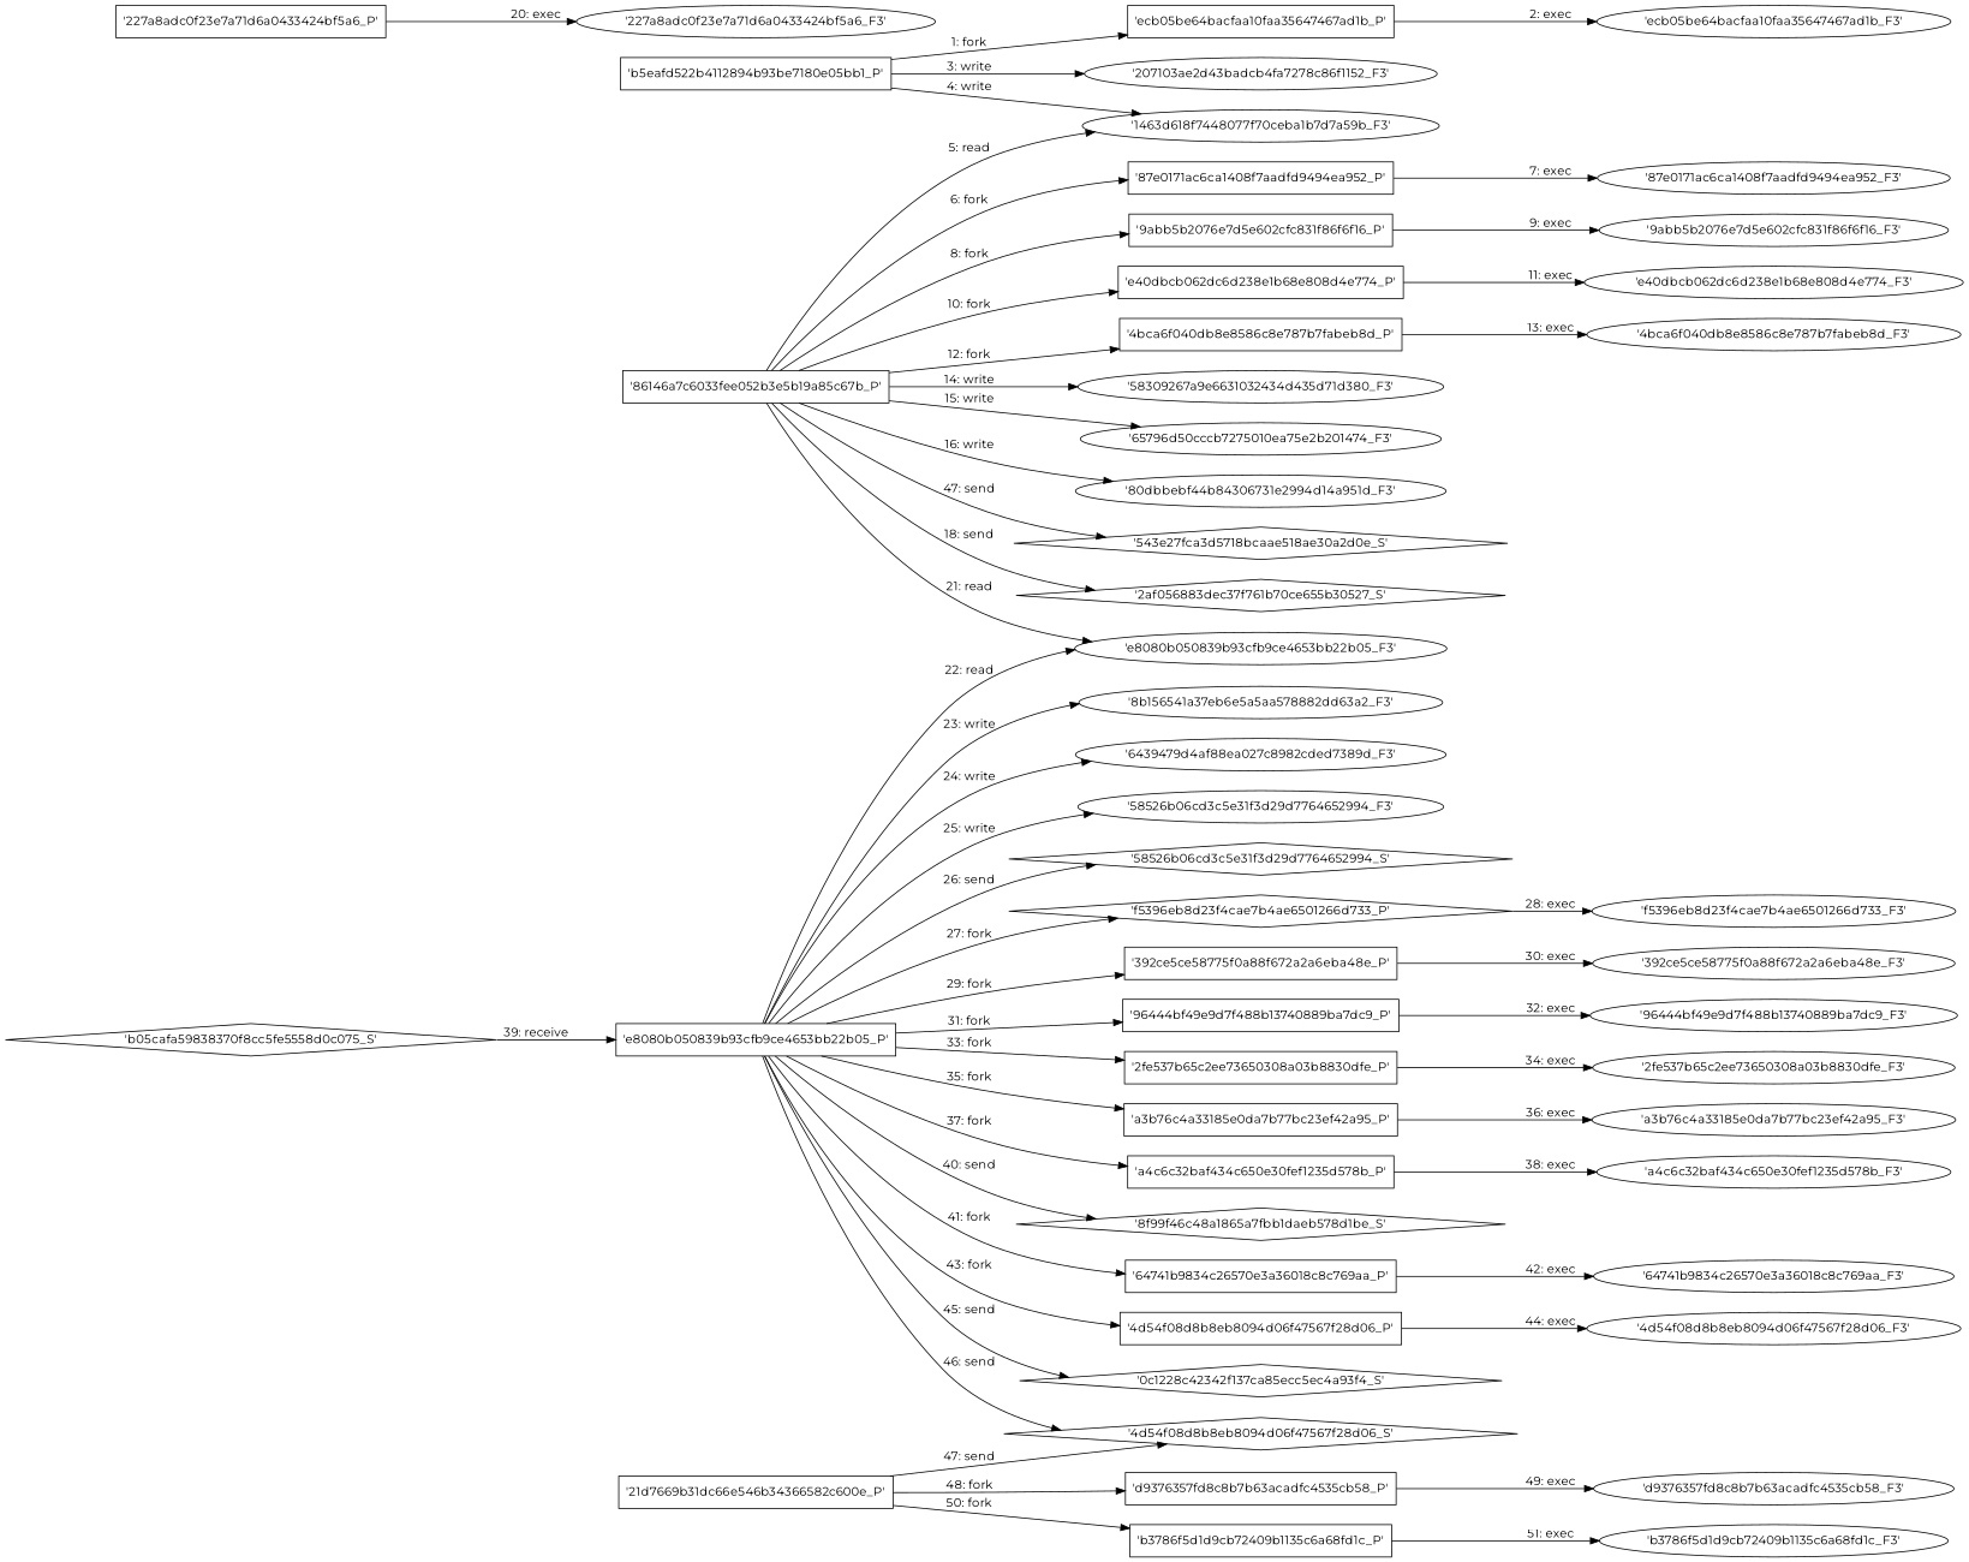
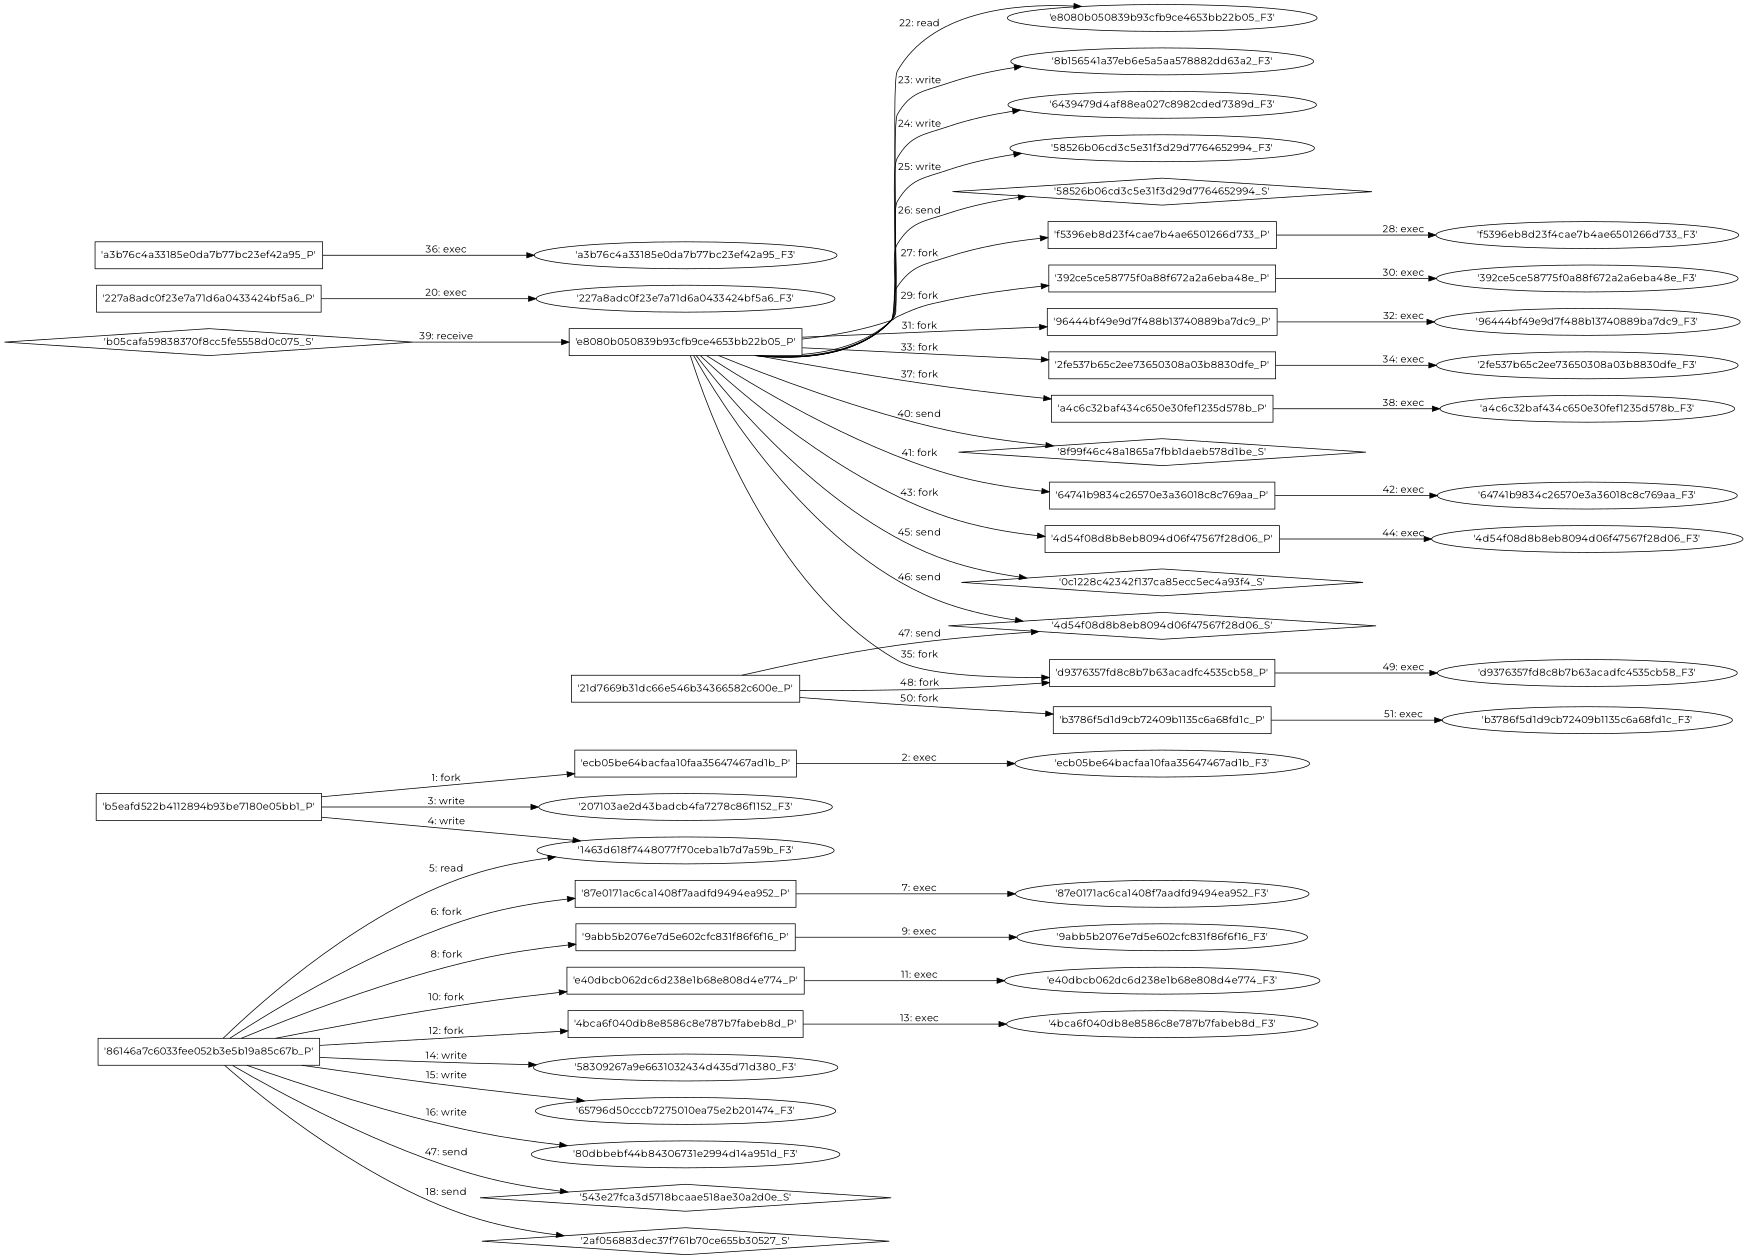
  digraph {
    engine=neato
    fixedsize=false
    fontname=Montserrat
    fontsize=10
    nodesep=0.3
    rankdir=LR
    ranksep=0
    splines=true
    node [fontname=Montserrat node_type=Process shape=ellipse]
    edge [fontname=Montserrat]
    "'b5eafd522b4112894b93be7180e05bb1_P'" [shape=box]
    "'ecb05be64bacfaa10faa35647467ad1b_P'" [shape=box]
    "'207103ae2d43badcb4fa7278c86f1152_F3'" [node_type=file]
    "'1463d618f7448077f70ceba1b7d7a59b_F3'" [node_type=file]
    "'ecb05be64bacfaa10faa35647467ad1b_F3'" [node_type=File]
    "'86146a7c6033fee052b3e5b19a85c67b_P'" [shape=box]
    "'87e0171ac6ca1408f7aadfd9494ea952_P'" [shape=box]
    "'9abb5b2076e7d5e602cfc831f86f6f16_P'" [shape=box]
    "'e40dbcb062dc6d238e1b68e808d4e774_P'" [shape=box]
    "'4bca6f040db8e8586c8e787b7fabeb8d_P'" [shape=box]
    "'58309267a9e6631032434d435d71d380_F3'" [node_type=file]
    n12 [label="'65796d50cccb7275010ea75e2b201474_F3'" node_type=file]
    "'80dbbebf44b84306731e2994d14a951d_F3'" [node_type=file]
    "'543e27fca3d5718bcaae518ae30a2d0e_S'" [node_type=Socket shape=diamond]
    "'2af056883dec37f761b70ce655b30527_S'" [node_type=Socket shape=diamond]
    "'e8080b050839b93cfb9ce4653bb22b05_F3'" [node_type=file]
    "'87e0171ac6ca1408f7aadfd9494ea952_F3'" [node_type=File]
    "'9abb5b2076e7d5e602cfc831f86f6f16_F3'" [node_type=File]
    "'e40dbcb062dc6d238e1b68e808d4e774_F3'" [node_type=File]
    "'4bca6f040db8e8586c8e787b7fabeb8d_F3'" [node_type=File]
    "'227a8adc0f23e7a71d6a0433424bf5a6_P'" [shape=box]
    "'227a8adc0f23e7a71d6a0433424bf5a6_F3'" [node_type=File]
    "'e8080b050839b93cfb9ce4653bb22b05_P'" [shape=box]
    "'8b156541a37eb6e5a5aa578882dd63a2_F3'" [node_type=file]
    "'6439479d4af88ea027c8982cded7389d_F3'" [node_type=file]
    "'58526b06cd3c5e31f3d29d7764652994_F3'" [node_type=file]
    "'58526b06cd3c5e31f3d29d7764652994_S'" [node_type=Socket shape=diamond]
-   "'f5396eb8d23f4cae7b4ae6501266d733_P'" [shape=diamond]
+   "'f5396eb8d23f4cae7b4ae6501266d733_P'" [shape=box]
    "'392ce5ce58775f0a88f672a2a6eba48e_P'" [shape=box]
    "'96444bf49e9d7f488b13740889ba7dc9_P'" [shape=box]
    "'2fe537b65c2ee73650308a03b8830dfe_P'" [shape=box]
    "'a3b76c4a33185e0da7b77bc23ef42a95_P'" [shape=box]
    "'a4c6c32baf434c650e30fef1235d578b_P'" [shape=box]
    "'8f99f46c48a1865a7fbb1daeb578d1be_S'" [node_type=Socket shape=diamond]
    "'64741b9834c26570e3a36018c8c769aa_P'" [shape=box]
    "'4d54f08d8b8eb8094d06f47567f28d06_P'" [shape=box]
    "'0c1228c42342f137ca85ecc5ec4a93f4_S'" [node_type=Socket shape=diamond]
    "'4d54f08d8b8eb8094d06f47567f28d06_S'" [node_type=Socket shape=diamond]
    "'f5396eb8d23f4cae7b4ae6501266d733_F3'" [node_type=File]
    "'392ce5ce58775f0a88f672a2a6eba48e_F3'" [node_type=File]
    "'96444bf49e9d7f488b13740889ba7dc9_F3'" [node_type=File]
    "'2fe537b65c2ee73650308a03b8830dfe_F3'" [node_type=File]
    "'a3b76c4a33185e0da7b77bc23ef42a95_F3'" [node_type=File]
    "'a4c6c32baf434c650e30fef1235d578b_F3'" [node_type=File]
    "'64741b9834c26570e3a36018c8c769aa_F3'" [node_type=File]
    "'4d54f08d8b8eb8094d06f47567f28d06_F3'" [node_type=File]
    "'b05cafa59838370f8cc5fe5558d0c075_S'" [node_type=Socket shape=diamond]
    "'21d7669b31dc66e546b34366582c600e_P'" [shape=box]
    "'d9376357fd8c8b7b63acadfc4535cb58_P'" [shape=box]
    "'b3786f5d1d9cb72409b1135c6a68fd1c_P'" [shape=box]
    "'d9376357fd8c8b7b63acadfc4535cb58_F3'" [node_type=File]
    "'b3786f5d1d9cb72409b1135c6a68fd1c_F3'" [node_type=File]
    "'b5eafd522b4112894b93be7180e05bb1_P'" -> "'ecb05be64bacfaa10faa35647467ad1b_P'" [label="1: fork"]
    "'b5eafd522b4112894b93be7180e05bb1_P'" -> "'207103ae2d43badcb4fa7278c86f1152_F3'" [label="3: write"]
    "'b5eafd522b4112894b93be7180e05bb1_P'" -> "'1463d618f7448077f70ceba1b7d7a59b_F3'" [label="4: write"]
    "'ecb05be64bacfaa10faa35647467ad1b_P'" -> "'ecb05be64bacfaa10faa35647467ad1b_F3'" [label="2: exec"]
    "'86146a7c6033fee052b3e5b19a85c67b_P'" -> "'1463d618f7448077f70ceba1b7d7a59b_F3'" [label="5: read"]
    "'86146a7c6033fee052b3e5b19a85c67b_P'" -> "'87e0171ac6ca1408f7aadfd9494ea952_P'" [label="6: fork"]
    "'86146a7c6033fee052b3e5b19a85c67b_P'" -> "'9abb5b2076e7d5e602cfc831f86f6f16_P'" [label="8: fork"]
    "'86146a7c6033fee052b3e5b19a85c67b_P'" -> "'e40dbcb062dc6d238e1b68e808d4e774_P'" [label="10: fork"]
    "'86146a7c6033fee052b3e5b19a85c67b_P'" -> "'4bca6f040db8e8586c8e787b7fabeb8d_P'" [label="12: fork"]
    "'86146a7c6033fee052b3e5b19a85c67b_P'" -> "'58309267a9e6631032434d435d71d380_F3'" [label="14: write"]
    "'86146a7c6033fee052b3e5b19a85c67b_P'" -> n12 [label="15: write"]
    "'86146a7c6033fee052b3e5b19a85c67b_P'" -> "'80dbbebf44b84306731e2994d14a951d_F3'" [label="16: write"]
    "'86146a7c6033fee052b3e5b19a85c67b_P'" -> "'543e27fca3d5718bcaae518ae30a2d0e_S'" [label="47: send"]
    "'86146a7c6033fee052b3e5b19a85c67b_P'" -> "'2af056883dec37f761b70ce655b30527_S'" [label="18: send"]
-   "'86146a7c6033fee052b3e5b19a85c67b_P'" -> "'e8080b050839b93cfb9ce4653bb22b05_F3'" [label="21: read"]
    "'87e0171ac6ca1408f7aadfd9494ea952_P'" -> "'87e0171ac6ca1408f7aadfd9494ea952_F3'" [label="7: exec"]
    "'9abb5b2076e7d5e602cfc831f86f6f16_P'" -> "'9abb5b2076e7d5e602cfc831f86f6f16_F3'" [label="9: exec"]
    "'e40dbcb062dc6d238e1b68e808d4e774_P'" -> "'e40dbcb062dc6d238e1b68e808d4e774_F3'" [label="11: exec"]
    "'4bca6f040db8e8586c8e787b7fabeb8d_P'" -> "'4bca6f040db8e8586c8e787b7fabeb8d_F3'" [label="13: exec"]
    "'227a8adc0f23e7a71d6a0433424bf5a6_P'" -> "'227a8adc0f23e7a71d6a0433424bf5a6_F3'" [label="20: exec"]
    "'e8080b050839b93cfb9ce4653bb22b05_P'" -> "'e8080b050839b93cfb9ce4653bb22b05_F3'" [label="22: read"]
    "'e8080b050839b93cfb9ce4653bb22b05_P'" -> "'8b156541a37eb6e5a5aa578882dd63a2_F3'" [label="23: write"]
    "'e8080b050839b93cfb9ce4653bb22b05_P'" -> "'6439479d4af88ea027c8982cded7389d_F3'" [label="24: write"]
    "'e8080b050839b93cfb9ce4653bb22b05_P'" -> "'58526b06cd3c5e31f3d29d7764652994_F3'" [label="25: write"]
    "'e8080b050839b93cfb9ce4653bb22b05_P'" -> "'58526b06cd3c5e31f3d29d7764652994_S'" [label="26: send"]
    "'e8080b050839b93cfb9ce4653bb22b05_P'" -> "'f5396eb8d23f4cae7b4ae6501266d733_P'" [label="27: fork"]
    "'e8080b050839b93cfb9ce4653bb22b05_P'" -> "'392ce5ce58775f0a88f672a2a6eba48e_P'" [label="29: fork"]
    "'e8080b050839b93cfb9ce4653bb22b05_P'" -> "'96444bf49e9d7f488b13740889ba7dc9_P'" [label="31: fork"]
    "'e8080b050839b93cfb9ce4653bb22b05_P'" -> "'2fe537b65c2ee73650308a03b8830dfe_P'" [label="33: fork"]
-   "'e8080b050839b93cfb9ce4653bb22b05_P'" -> "'a3b76c4a33185e0da7b77bc23ef42a95_P'" [label="35: fork"]
+   "'e8080b050839b93cfb9ce4653bb22b05_P'" -> "'d9376357fd8c8b7b63acadfc4535cb58_P'" [label="35: fork"]
    "'e8080b050839b93cfb9ce4653bb22b05_P'" -> "'a4c6c32baf434c650e30fef1235d578b_P'" [label="37: fork"]
    "'e8080b050839b93cfb9ce4653bb22b05_P'" -> "'8f99f46c48a1865a7fbb1daeb578d1be_S'" [label="40: send"]
    "'e8080b050839b93cfb9ce4653bb22b05_P'" -> "'64741b9834c26570e3a36018c8c769aa_P'" [label="41: fork"]
    "'e8080b050839b93cfb9ce4653bb22b05_P'" -> "'4d54f08d8b8eb8094d06f47567f28d06_P'" [label="43: fork"]
    "'e8080b050839b93cfb9ce4653bb22b05_P'" -> "'0c1228c42342f137ca85ecc5ec4a93f4_S'" [label="45: send"]
    "'e8080b050839b93cfb9ce4653bb22b05_P'" -> "'4d54f08d8b8eb8094d06f47567f28d06_S'" [label="46: send"]
    "'f5396eb8d23f4cae7b4ae6501266d733_P'" -> "'f5396eb8d23f4cae7b4ae6501266d733_F3'" [label="28: exec"]
    "'392ce5ce58775f0a88f672a2a6eba48e_P'" -> "'392ce5ce58775f0a88f672a2a6eba48e_F3'" [label="30: exec"]
    "'96444bf49e9d7f488b13740889ba7dc9_P'" -> "'96444bf49e9d7f488b13740889ba7dc9_F3'" [label="32: exec"]
    "'2fe537b65c2ee73650308a03b8830dfe_P'" -> "'2fe537b65c2ee73650308a03b8830dfe_F3'" [label="34: exec"]
    "'a3b76c4a33185e0da7b77bc23ef42a95_P'" -> "'a3b76c4a33185e0da7b77bc23ef42a95_F3'" [label="36: exec"]
    "'a4c6c32baf434c650e30fef1235d578b_P'" -> "'a4c6c32baf434c650e30fef1235d578b_F3'" [label="38: exec"]
    "'64741b9834c26570e3a36018c8c769aa_P'" -> "'64741b9834c26570e3a36018c8c769aa_F3'" [label="42: exec"]
    "'4d54f08d8b8eb8094d06f47567f28d06_P'" -> "'4d54f08d8b8eb8094d06f47567f28d06_F3'" [label="44: exec"]
    "'b05cafa59838370f8cc5fe5558d0c075_S'" -> "'e8080b050839b93cfb9ce4653bb22b05_P'" [label="39: receive"]
    "'21d7669b31dc66e546b34366582c600e_P'" -> "'4d54f08d8b8eb8094d06f47567f28d06_S'" [label="47: send"]
    "'21d7669b31dc66e546b34366582c600e_P'" -> "'d9376357fd8c8b7b63acadfc4535cb58_P'" [label="48: fork"]
    "'21d7669b31dc66e546b34366582c600e_P'" -> "'b3786f5d1d9cb72409b1135c6a68fd1c_P'" [label="50: fork"]
    "'d9376357fd8c8b7b63acadfc4535cb58_P'" -> "'d9376357fd8c8b7b63acadfc4535cb58_F3'" [label="49: exec"]
    "'b3786f5d1d9cb72409b1135c6a68fd1c_P'" -> "'b3786f5d1d9cb72409b1135c6a68fd1c_F3'" [label="51: exec"]
  }
